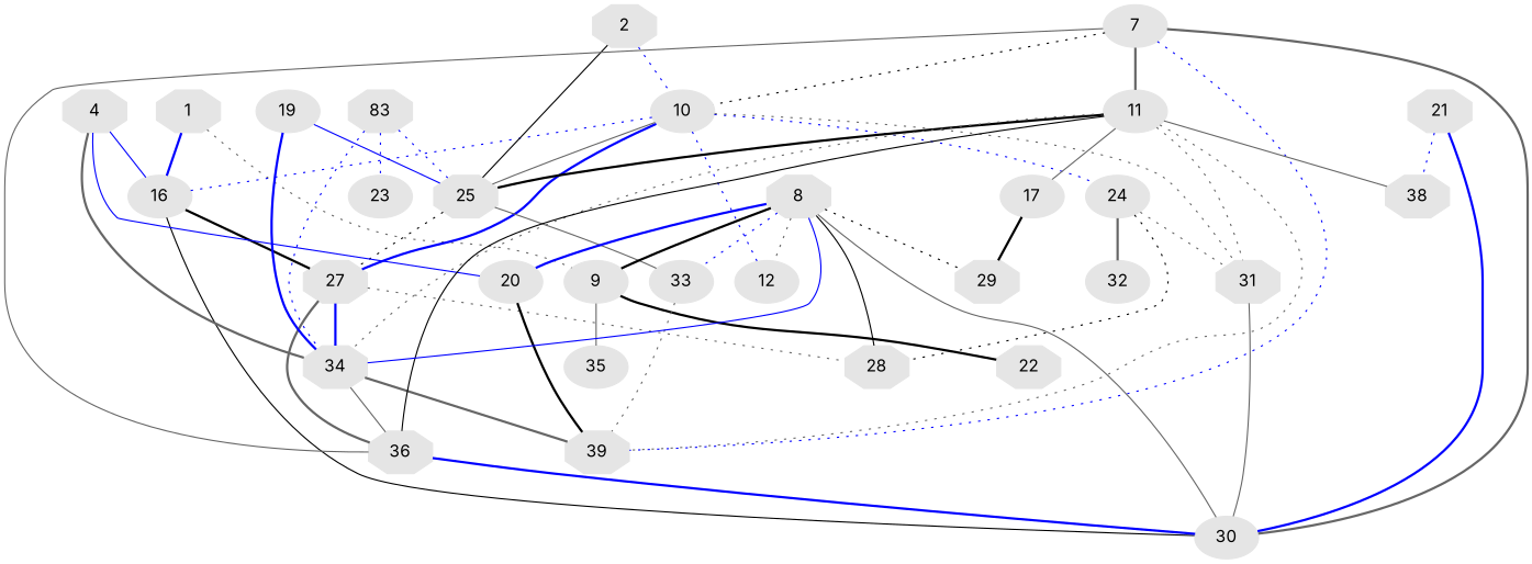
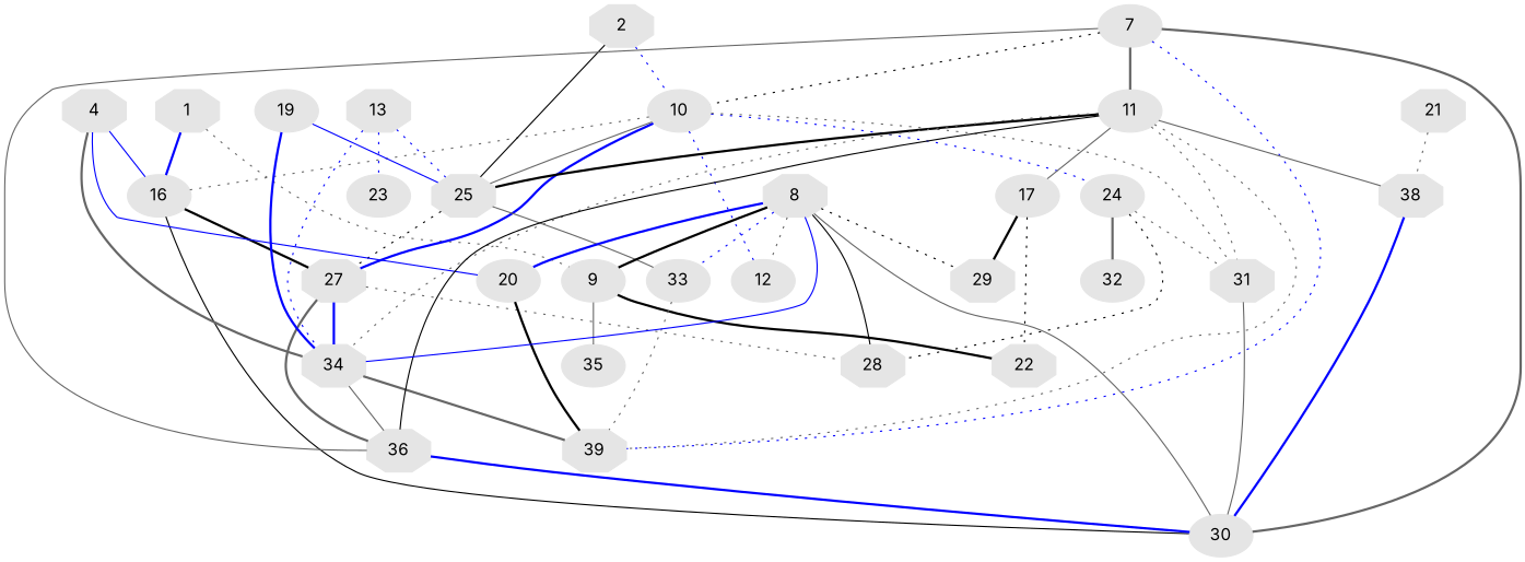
  graph {
    fontname=Inter
    node [color=gray90 fontname=Inter shape=octagon style=filled]
    edge [color=gray40 fontname=Inter style=dotted weight=1.0]
    9 [shape=ellipse]
    1
    16 [shape=ellipse]
    22
    35 [shape=ellipse]
    n6 [label=30 shape=ellipse]
    27
    10 [shape=ellipse]
    2
    25
    12 [shape=ellipse]
    24 [shape=ellipse]
    31
    33 [shape=ellipse]
    4
    20 [shape=ellipse]
    34
    39
    36
    7 [shape=ellipse]
    11 [shape=ellipse]
    17 [shape=ellipse]
    38
    8
    28
    29
    32 [shape=ellipse]
-   13 [label=83]
+   13
    23 [shape=ellipse]
    19 [shape=ellipse]
    21
    9 -- 22 [color=black style=bold]
    9 -- 35 [style=solid]
    1 -- 9
    1 -- 16 [color=blue style=bold]
    16 -- n6 [color=black style=solid]
    16 -- 27 [color=black style=bold]
    27 -- 34 [color=blue style=bold weight=2.0]
    27 -- 36 [style=bold]
    27 -- 28
-   10 -- 16 [color=blue weight=2.0]
+   10 -- 16 [weight=2.0]
    10 -- 27 [color=blue style=bold]
    10 -- 25 [style=solid]
    10 -- 12 [color=blue]
    10 -- 24 [color=blue weight=2.0]
    10 -- 31
    2 -- 10 [color=blue]
    2 -- 25 [color=black style=solid]
    25 -- 27 [color=black]
    25 -- 33 [style=solid]
    24 -- 31
    24 -- 28 [color=black]
    24 -- 32 [style=bold weight=2.0]
    31 -- n6 [style=solid]
    33 -- 39
    4 -- 16 [color=blue style=solid]
    4 -- 20 [color=blue style=solid]
    4 -- 34 [style=bold]
    20 -- 39 [color=black style=bold]
    34 -- 39 [style=bold weight=2.0]
    34 -- 36 [style=solid]
    36 -- n6 [color=blue style=bold weight=3.0]
    7 -- n6 [style=bold]
    7 -- 10 [color=black]
    7 -- 39 [color=blue]
    7 -- 36 [style=solid]
    7 -- 11 [style=bold]
    11 -- 25 [color=black style=bold]
    11 -- 31
    11 -- 34
    11 -- 39
    11 -- 36 [color=black style=solid]
    11 -- 17 [style=solid]
    11 -- 38 [style=solid weight=2.0]
+   17 -- 22 [color=black]
    17 -- 29 [color=black style=bold]
-   21 -- n6 [color=blue style=bold]
+   38 -- n6 [color=blue style=bold]
    8 -- 9 [color=black style=bold]
    8 -- n6 [style=solid]
    8 -- 12
    8 -- 33 [color=blue]
    8 -- 20 [color=blue style=bold]
    8 -- 34 [color=blue style=solid]
    8 -- 28 [color=black style=solid]
    8 -- 29 [color=black]
    13 -- 25 [color=blue weight=2.0]
    13 -- 34 [color=blue weight=2.0]
    13 -- 23 [color=blue]
    19 -- 25 [color=blue style=solid]
    19 -- 34 [color=blue style=bold]
-   21 -- 38 [color=blue]
+   21 -- 38
  }
